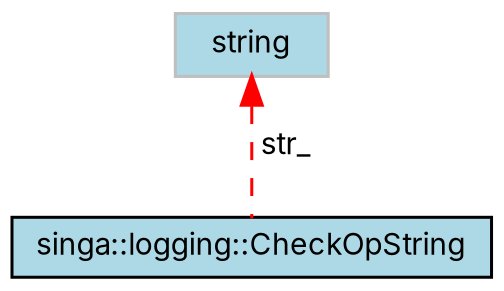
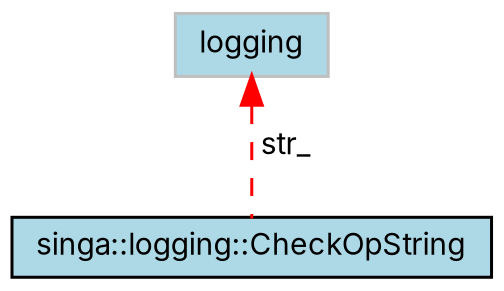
  digraph {
    fontname=Inter
    node [fillcolor=lightblue fontname=Inter fontsize=10 shape=record style=filled]
    n1 [color=black fontcolor=black height=0.2 label="singa::logging::CheckOpString" width=0.4]
-   n2 [color=grey75 height=0.2 label=string width=0.4]
+   n2 [color=grey75 height=0.2 label=logging width=0.4]
    n2 -> n1 [color=red dir=back fontname=Inter fontsize=10 label=" str_" labelfontname=Helvetica labelfontsize=10 style=dashed]
  }
